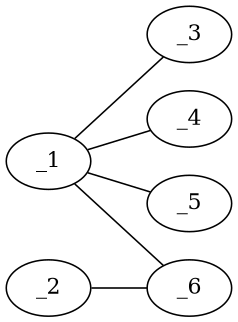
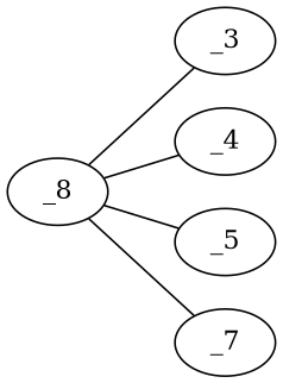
  graph {
    rankdir=LR
    node [charge=0 chem=1 symbol="C  " y=-0.433]
    edge [valence=1]
-   _1 [chem=20 symbol="Sn " x=3.7321]
+   _1 [chem=20 symbol="Sn " x=3.7321 label=_8]
    _3 [x=2.866 y=-0.933]
    _4 [x=3.2321 y=0.433]
    _5 [chem=7 symbol="Cl " x=4.2321 y=-1.299]
-   _6 [x=5.4641]
-   _2 [x=4.5981 y=0.067]
+   _6 [x=5.4641 label=_7]
    _1 -- _3
    _1 -- _4
    _1 -- _5
    _1 -- _6
-   _2 -- _6
  }
